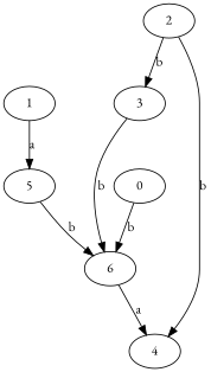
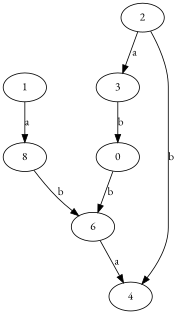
  strict digraph {
    fontname="EB Garamond"
    node [fontname="EB Garamond"]
    edge [fontname="EB Garamond"]
    1
-   5
+   5 [label=8]
    6
    2
    3
    4
    0
    1 -> 5 [label=a]
    5 -> 6 [label=b]
    6 -> 4 [label=a]
-   2 -> 3 [label=b]
+   2 -> 3 [label=a]
    2 -> 4 [label=b]
-   3 -> 6 [label=b]
+   3 -> 0 [label=b]
    0 -> 6 [label=b]
  }
